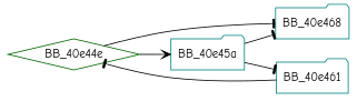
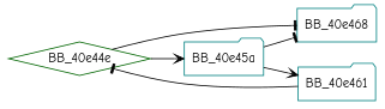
  digraph {
    fontname="Comic Neue"
    rankdir=LR
    node [color=teal fontname="Comic Neue" shape=folder]
    edge [arrowhead=tee fontname="Comic Neue"]
    BB_40e44e [color=darkgreen shape=diamond]
    BB_40e45a
    BB_40e468
    BB_40e461
    BB_40e44e -> BB_40e45a [arrowhead=vee]
    BB_40e44e -> BB_40e468
    BB_40e45a -> BB_40e468
-   BB_40e45a -> BB_40e461
+   BB_40e45a -> BB_40e461 [arrowhead=vee]
    BB_40e461 -> BB_40e44e
  }
